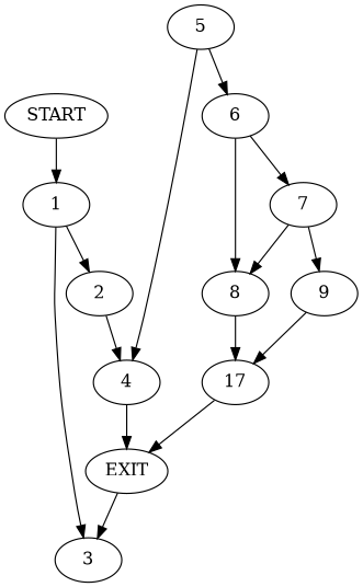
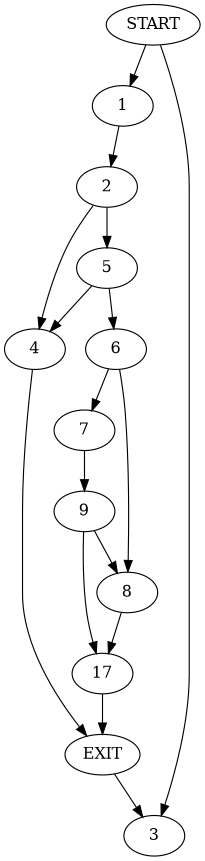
  digraph {
    n1 [label=START]
    1
    2
    3
    n5 [label=EXIT]
    4
    5
    6
    7
    8
    9
    n12 [label=17]
    n1 -> 1
    1 -> 2
-   1 -> 3
+   n1 -> 3
    2 -> 4
+   2 -> 5
    n5 -> 3
    4 -> n5
    5 -> 4
    5 -> 6
    6 -> 7
    6 -> 8
-   7 -> 8
+   9 -> 8
    7 -> 9
    8 -> n12
    9 -> n12
    n12 -> n5
  }
